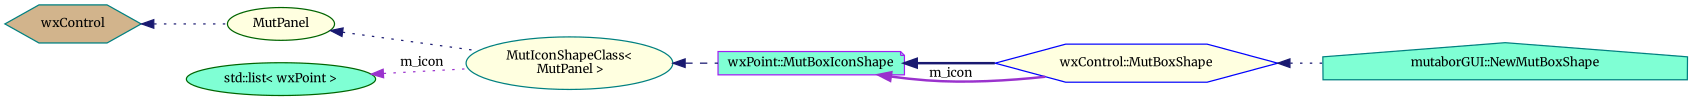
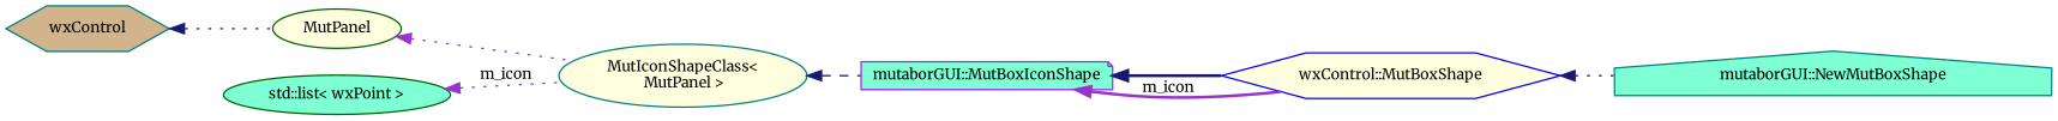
  digraph {
    fontname=Merriweather
    rankdir=LR
    node [color=teal fillcolor=aquamarine fontname=Merriweather fontsize=10 shape=ellipse style=filled]
    edge [color=midnightblue dir=back fontname=Merriweather fontsize=10 labelfontname=Sans labelfontsize=10 style=dotted]
    n1 [fontcolor=black height=0.2 label="mutaborGUI::NewMutBoxShape" shape=house width=0.4]
    n2 [color=blue fillcolor=lightyellow height=0.2 label="wxControl::MutBoxShape" shape=hexagon width=0.4]
-   n3 [color=purple height=0.2 label="wxPoint::MutBoxIconShape" shape=note width=0.4]
+   n3 [color=purple height=0.2 label="mutaborGUI::MutBoxIconShape" shape=note width=0.4]
    n4 [fillcolor=lightyellow height=0.2 label="MutIconShapeClass\<\l MutPanel \>" width=0.4]
    n5 [color=darkgreen fillcolor=lightyellow height=0.2 label=MutPanel width=0.4]
    n6 [fillcolor=tan height=0.2 label=wxControl shape=hexagon width=0.4]
    n7 [color=darkgreen height=0.2 label="std::list\< wxPoint \>" width=0.4]
    n2 -> n1
    n3 -> n2 [style=bold]
    n3 -> n2 [color=darkorchid3 label=" m_icon" style=bold]
    n4 -> n3 [style=dashed]
-   n5 -> n4
+   n5 -> n4 [color=darkorchid3]
    n6 -> n5
    n7 -> n4 [color=darkorchid3 label=" m_icon"]
  }
